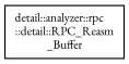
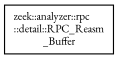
  digraph {
    rankdir=LR
    fontname="EB Garamond"
-   n1 [color=black fillcolor=white fontname="EB Garamond" fontsize=10 height=0.2 label="detail::analyzer::rpc\l::detail::RPC_Reasm\l_Buffer" shape=record style=filled width=0.4]
+   n1 [color=black fillcolor=white fontname="EB Garamond" fontsize=10 height=0.2 label="zeek::analyzer::rpc\l::detail::RPC_Reasm\l_Buffer" shape=record style=filled width=0.4]
  }
